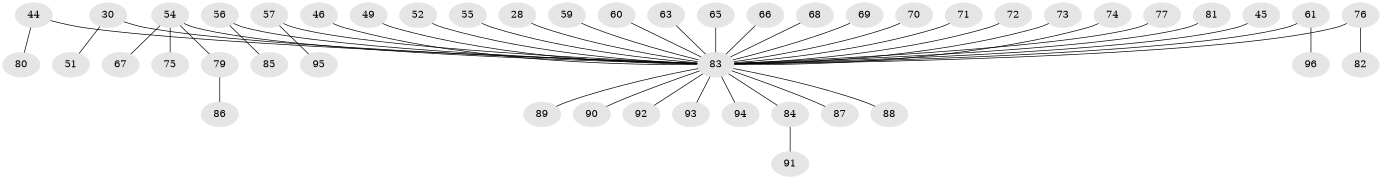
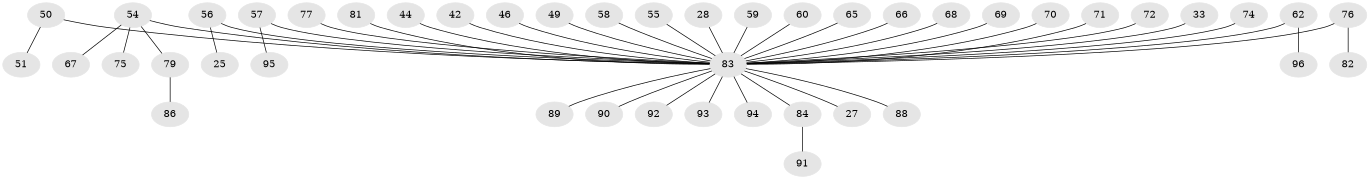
  graph {
    node [color=gray90 style=filled]
    44
-   80
    83 [super="+53+64+42"]
    84
-   87
+   87 [label=27]
    88
    89
    90
    92
    93 [super="+41"]
    94
-   45
+   45 [label=42]
    46
    49
-   50 [label=30]
+   50
    51
-   52
+   52 [label=58]
    54
    67
    75
    79
    86
    55
    56 [super="+14"]
-   85
+   85 [label=25]
    57
    95
    n28 [label=28]
    59
    60
-   62 [label=61]
+   62
    96
-   63
    65
    66
    68
    69
    70
    71
    72
-   73
+   73 [label=33]
    74
    76
    82
    77
    81
    91
-   44 -- 80
    44 -- 83
    83 -- 84
    83 -- 87
    83 -- 88
    83 -- 89
    83 -- 90
    83 -- 92
    83 -- 93
    83 -- 94
    84 -- 91
    45 -- 83
    46 -- 83
    49 -- 83
    50 -- 83
    50 -- 51
    52 -- 83
    54 -- 83
    54 -- 67
    54 -- 75
    54 -- 79
    79 -- 86
    55 -- 83
    56 -- 83
    56 -- 85
    57 -- 83
    57 -- 95
    n28 -- 83
    59 -- 83
    60 -- 83
    62 -- 83
    62 -- 96
-   63 -- 83
    65 -- 83
    66 -- 83
    68 -- 83
    69 -- 83
    70 -- 83
    71 -- 83
    72 -- 83
    73 -- 83
    74 -- 83
    76 -- 83
    76 -- 82
    77 -- 83
    81 -- 83
  }
